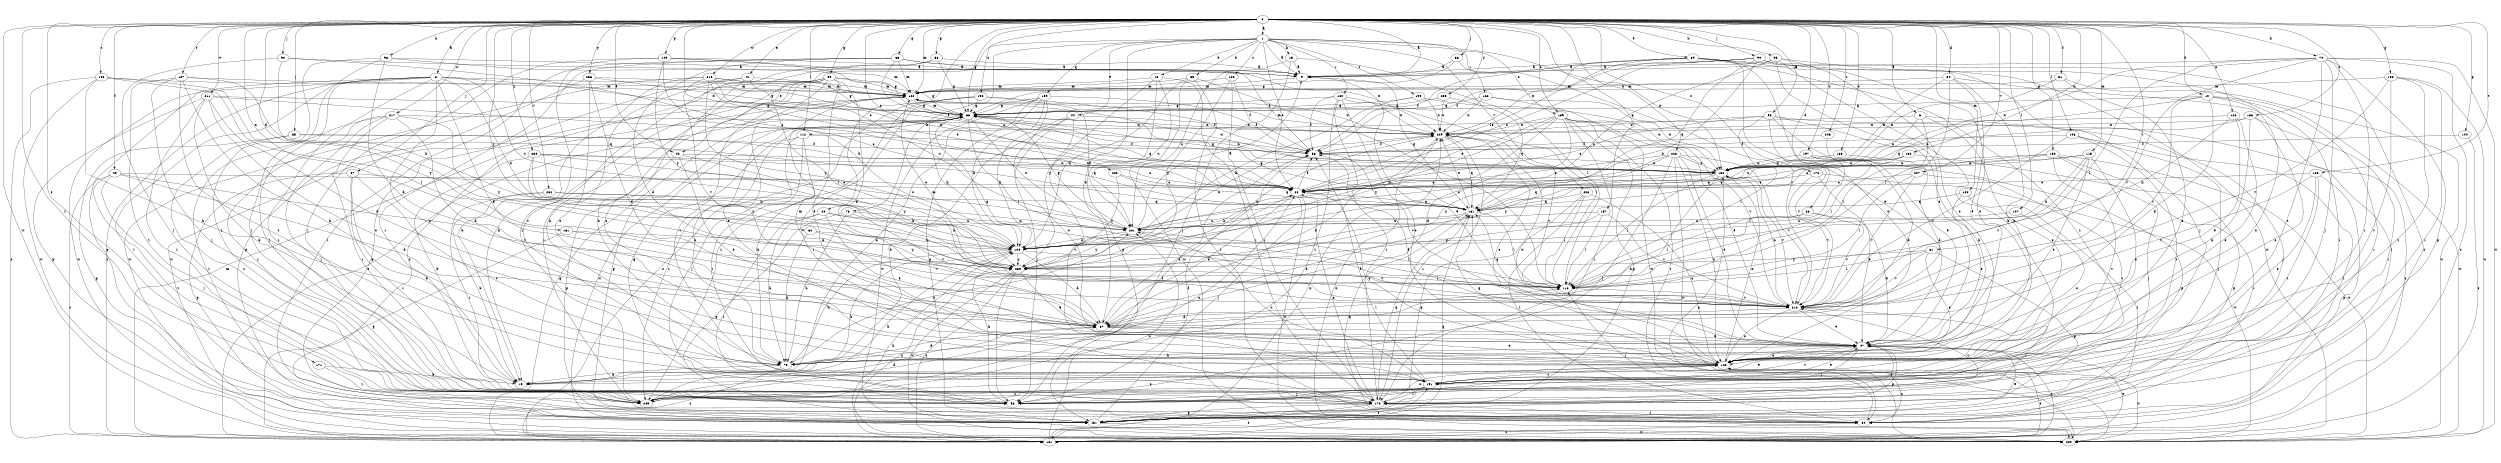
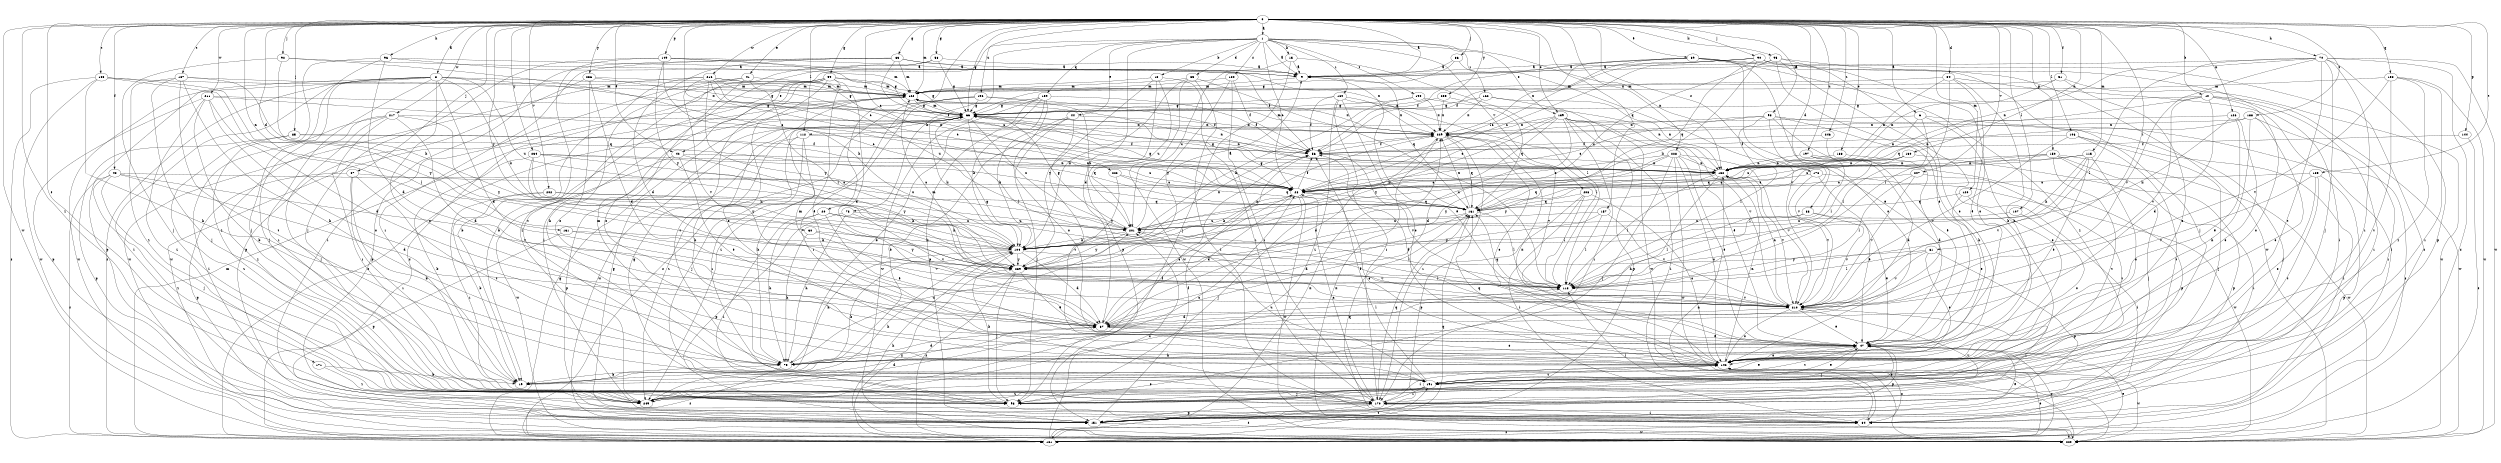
  strict digraph {
    0
    1
    6
    8
    9
    10
    20
    28
    30
    33
    34
    39
    41
    42
    48
    51
    58
    59
    63
    66
    70
    81
    85
    86
    87
    90
    92
    95
    96
    98
    106
    107
    112
    115
    120
    122
    126
    130
    131
    138
    139
    144
    149
    150
    157
    158
    171
    176
    183
    185
    187
    188
    196
    197
    202
    207
    211
    216
    217
    220
    222
    228
    234
    235
    236
    239
    246
    249
    13
    15
    35
    37
    44
    73
    132
    159
    162
    164
    180
    190
    208
    113
    142
    181
    84
    93
    104
    151
    170
    201
    47
    161
    210
    75
    56
    229
    19
    191
    0 -> 1 [label=a]
    0 -> 6 [label=a]
    0 -> 8 [label=a]
    0 -> 9 [label=a]
    0 -> 10 [label=b]
    0 -> 20 [label=c]
    0 -> 28 [label=c]
    0 -> 30 [label=d]
    0 -> 33 [label=d]
    0 -> 34 [label=d]
    0 -> 39 [label=e]
    0 -> 41 [label=e]
    0 -> 42 [label=e]
    0 -> 48 [label=f]
    0 -> 51 [label=f]
    0 -> 58 [label=g]
    0 -> 59 [label=g]
    0 -> 63 [label=g]
    0 -> 66 [label=g]
    0 -> 70 [label=h]
    0 -> 81 [label=i]
    0 -> 85 [label=j]
    0 -> 86 [label=j]
    0 -> 87 [label=j]
    0 -> 90 [label=j]
    0 -> 92 [label=j]
    0 -> 95 [label=k]
    0 -> 96 [label=k]
    0 -> 98 [label=k]
    0 -> 106 [label=l]
    0 -> 107 [label=l]
    0 -> 112 [label=l]
    0 -> 115 [label=m]
    0 -> 120 [label=m]
    0 -> 122 [label=m]
    0 -> 126 [label=n]
    0 -> 130 [label=n]
    0 -> 131 [label=n]
    0 -> 138 [label=o]
    0 -> 139 [label=o]
    0 -> 144 [label=p]
    0 -> 149 [label=p]
    0 -> 150 [label=p]
    0 -> 157 [label=q]
    0 -> 158 [label=q]
    0 -> 171 [label=s]
    0 -> 176 [label=s]
    0 -> 183 [label=t]
    0 -> 185 [label=t]
    0 -> 187 [label=t]
    0 -> 188 [label=t]
    0 -> 196 [label=u]
    0 -> 197 [label=u]
    0 -> 202 [label=v]
    0 -> 207 [label=v]
    0 -> 211 [label=w]
    0 -> 216 [label=w]
    0 -> 217 [label=w]
    0 -> 220 [label=w]
    0 -> 222 [label=x]
    0 -> 228 [label=x]
    0 -> 234 [label=y]
    0 -> 235 [label=y]
    0 -> 236 [label=y]
    0 -> 239 [label=y]
    0 -> 246 [label=z]
    0 -> 249 [label=z]
    1 -> 9 [label=a]
    1 -> 28 [label=c]
    1 -> 42 [label=e]
    1 -> 139 [label=o]
    1 -> 13 [label=b]
    1 -> 15 [label=b]
    1 -> 35 [label=d]
    1 -> 37 [label=d]
    1 -> 44 [label=e]
    1 -> 73 [label=h]
    1 -> 132 [label=n]
    1 -> 159 [label=q]
    1 -> 162 [label=r]
    1 -> 164 [label=r]
    1 -> 180 [label=s]
    1 -> 190 [label=t]
    1 -> 208 [label=v]
    6 -> 112 [label=l]
    6 -> 132 [label=n]
    6 -> 113 [label=l]
    6 -> 142 [label=o]
    6 -> 181 [label=s]
    8 -> 28 [label=c]
    8 -> 122 [label=m]
    8 -> 220 [label=w]
    8 -> 37 [label=d]
    8 -> 142 [label=o]
    8 -> 181 [label=s]
    8 -> 84 [label=i]
    8 -> 93 [label=j]
    8 -> 104 [label=k]
    8 -> 151 [label=p]
    8 -> 170 [label=r]
    8 -> 201 [label=u]
    9 -> 122 [label=m]
    9 -> 47 [label=e]
    9 -> 161 [label=q]
    10 -> 66 [label=g]
    10 -> 220 [label=w]
    10 -> 37 [label=d]
    10 -> 142 [label=o]
    10 -> 170 [label=r]
    10 -> 161 [label=q]
    10 -> 210 [label=v]
    20 -> 84 [label=i]
    20 -> 104 [label=k]
    20 -> 201 [label=u]
    20 -> 47 [label=e]
    20 -> 75 [label=h]
    28 -> 66 [label=g]
    28 -> 220 [label=w]
    28 -> 37 [label=d]
    28 -> 93 [label=j]
    28 -> 104 [label=k]
    28 -> 161 [label=q]
    28 -> 56 [label=f]
    30 -> 239 [label=y]
    30 -> 104 [label=k]
    30 -> 75 [label=h]
    33 -> 113 [label=l]
    33 -> 201 [label=u]
    33 -> 47 [label=e]
    33 -> 210 [label=v]
    34 -> 122 [label=m]
    34 -> 132 [label=n]
    34 -> 113 [label=l]
    34 -> 84 [label=i]
    34 -> 47 [label=e]
    34 -> 75 [label=h]
    39 -> 9 [label=a]
    39 -> 28 [label=c]
    39 -> 220 [label=w]
    39 -> 249 [label=z]
    39 -> 142 [label=o]
    39 -> 93 [label=j]
    39 -> 47 [label=e]
    39 -> 56 [label=f]
    39 -> 229 [label=x]
    41 -> 122 [label=m]
    41 -> 220 [label=w]
    41 -> 113 [label=l]
    41 -> 142 [label=o]
    41 -> 75 [label=h]
    42 -> 239 [label=y]
    42 -> 132 [label=n]
    42 -> 151 [label=p]
    42 -> 47 [label=e]
    48 -> 28 [label=c]
    48 -> 249 [label=z]
    48 -> 37 [label=d]
    48 -> 181 [label=s]
    48 -> 93 [label=j]
    48 -> 210 [label=v]
    51 -> 122 [label=m]
    51 -> 220 [label=w]
    51 -> 132 [label=n]
    51 -> 142 [label=o]
    58 -> 9 [label=a]
    58 -> 66 [label=g]
    58 -> 249 [label=z]
    58 -> 84 [label=i]
    59 -> 66 [label=g]
    59 -> 122 [label=m]
    59 -> 37 [label=d]
    59 -> 142 [label=o]
    59 -> 181 [label=s]
    59 -> 47 [label=e]
-   59 -> 75 [label=h]
+   59 -> 75 [label=m]
    59 -> 19 [label=b]
    59 -> 191 [label=t]
    63 -> 9 [label=a]
    63 -> 28 [label=c]
    63 -> 122 [label=m]
    63 -> 37 [label=d]
    63 -> 84 [label=i]
    63 -> 170 [label=r]
    63 -> 56 [label=f]
    66 -> 122 [label=m]
    66 -> 220 [label=w]
    66 -> 132 [label=n]
    66 -> 113 [label=l]
    66 -> 104 [label=k]
    66 -> 201 [label=u]
    66 -> 75 [label=h]
    66 -> 229 [label=x]
    70 -> 9 [label=a]
    70 -> 220 [label=w]
    70 -> 132 [label=n]
    70 -> 113 [label=l]
    70 -> 181 [label=s]
    70 -> 93 [label=j]
    70 -> 151 [label=p]
    70 -> 170 [label=r]
    70 -> 210 [label=v]
    70 -> 191 [label=t]
    81 -> 239 [label=y]
    81 -> 113 [label=l]
    81 -> 142 [label=o]
    81 -> 151 [label=p]
    81 -> 210 [label=v]
    85 -> 249 [label=z]
    85 -> 151 [label=p]
    85 -> 161 [label=q]
    85 -> 56 [label=f]
    86 -> 9 [label=a]
    86 -> 66 [label=g]
    86 -> 210 [label=v]
    87 -> 28 [label=c]
    87 -> 151 [label=p]
    87 -> 170 [label=r]
    87 -> 19 [label=b]
    87 -> 191 [label=t]
    90 -> 9 [label=a]
    90 -> 28 [label=c]
    90 -> 142 [label=o]
    90 -> 181 [label=s]
    90 -> 104 [label=k]
    90 -> 161 [label=q]
    90 -> 56 [label=f]
    92 -> 9 [label=a]
    92 -> 28 [label=c]
    92 -> 93 [label=j]
    92 -> 104 [label=k]
    95 -> 9 [label=a]
    95 -> 142 [label=o]
    95 -> 84 [label=i]
    95 -> 201 [label=u]
    95 -> 47 [label=e]
    95 -> 19 [label=b]
    96 -> 9 [label=a]
    96 -> 122 [label=m]
    96 -> 249 [label=z]
    96 -> 37 [label=d]
    96 -> 93 [label=j]
    98 -> 28 [label=c]
    98 -> 113 [label=l]
    98 -> 93 [label=j]
    98 -> 47 [label=e]
    98 -> 210 [label=v]
    98 -> 75 [label=h]
    98 -> 229 [label=x]
    106 -> 84 [label=i]
    106 -> 93 [label=j]
    106 -> 210 [label=v]
    106 -> 56 [label=f]
    106 -> 191 [label=t]
    107 -> 142 [label=o]
    107 -> 201 [label=u]
    112 -> 249 [label=z]
    112 -> 93 [label=j]
    112 -> 170 [label=r]
    112 -> 75 [label=h]
    112 -> 56 [label=f]
    115 -> 28 [label=c]
    115 -> 132 [label=n]
    115 -> 142 [label=o]
    115 -> 104 [label=k]
    115 -> 47 [label=e]
    115 -> 210 [label=v]
    120 -> 84 [label=i]
    120 -> 47 [label=e]
    120 -> 161 [label=q]
    122 -> 66 [label=g]
    122 -> 132 [label=n]
    122 -> 181 [label=s]
    122 -> 151 [label=p]
    122 -> 229 [label=x]
    126 -> 142 [label=o]
    126 -> 104 [label=k]
    126 -> 47 [label=e]
    126 -> 229 [label=x]
    130 -> 28 [label=c]
    130 -> 132 [label=n]
    130 -> 151 [label=p]
    130 -> 161 [label=q]
    131 -> 104 [label=k]
    131 -> 151 [label=p]
    131 -> 210 [label=v]
    138 -> 37 [label=d]
    138 -> 132 [label=n]
    139 -> 28 [label=c]
    139 -> 239 [label=y]
    139 -> 37 [label=d]
    139 -> 84 [label=i]
    139 -> 104 [label=k]
    139 -> 151 [label=p]
    139 -> 170 [label=r]
    139 -> 47 [label=e]
    139 -> 210 [label=v]
    139 -> 229 [label=x]
    144 -> 181 [label=s]
    144 -> 56 [label=f]
    149 -> 9 [label=a]
    149 -> 66 [label=g]
    149 -> 239 [label=y]
    149 -> 93 [label=j]
    149 -> 104 [label=k]
    149 -> 229 [label=x]
    149 -> 191 [label=t]
    150 -> 220 [label=w]
    150 -> 239 [label=y]
    150 -> 132 [label=n]
    150 -> 84 [label=i]
    150 -> 93 [label=j]
    150 -> 161 [label=q]
    150 -> 191 [label=t]
    157 -> 239 [label=y]
    157 -> 113 [label=l]
    157 -> 201 [label=u]
    157 -> 210 [label=v]
    158 -> 122 [label=m]
    158 -> 220 [label=w]
    158 -> 249 [label=z]
    158 -> 170 [label=r]
    158 -> 210 [label=v]
    158 -> 191 [label=t]
    171 -> 249 [label=z]
    171 -> 19 [label=b]
    176 -> 28 [label=c]
    176 -> 220 [label=w]
    176 -> 47 [label=e]
    176 -> 210 [label=v]
    183 -> 122 [label=m]
    183 -> 220 [label=w]
    183 -> 239 [label=y]
    183 -> 113 [label=l]
    183 -> 181 [label=s]
    183 -> 75 [label=h]
    185 -> 28 [label=c]
    185 -> 142 [label=o]
    185 -> 151 [label=p]
    185 -> 210 [label=v]
    185 -> 191 [label=t]
    187 -> 122 [label=m]
    187 -> 249 [label=z]
    187 -> 93 [label=j]
    187 -> 161 [label=q]
    187 -> 75 [label=h]
    187 -> 191 [label=t]
    188 -> 132 [label=n]
    188 -> 142 [label=o]
    188 -> 170 [label=r]
    188 -> 75 [label=h]
    188 -> 229 [label=x]
    196 -> 66 [label=g]
    196 -> 249 [label=z]
    196 -> 181 [label=s]
    196 -> 170 [label=r]
    196 -> 201 [label=u]
    196 -> 56 [label=f]
    197 -> 37 [label=d]
    197 -> 132 [label=n]
    197 -> 113 [label=l]
    197 -> 151 [label=p]
    202 -> 104 [label=k]
    202 -> 170 [label=r]
    202 -> 161 [label=q]
    202 -> 19 [label=b]
    207 -> 28 [label=c]
    207 -> 113 [label=l]
    207 -> 210 [label=v]
    207 -> 191 [label=t]
    211 -> 28 [label=c]
    211 -> 66 [label=g]
    211 -> 249 [label=z]
    211 -> 37 [label=d]
    211 -> 142 [label=o]
    211 -> 151 [label=p]
    211 -> 19 [label=b]
    216 -> 66 [label=g]
    216 -> 122 [label=m]
    216 -> 220 [label=w]
    216 -> 239 [label=y]
    216 -> 132 [label=n]
    216 -> 201 [label=u]
    216 -> 210 [label=v]
    216 -> 56 [label=f]
    216 -> 19 [label=b]
    217 -> 239 [label=y]
    217 -> 249 [label=z]
    217 -> 37 [label=d]
    217 -> 84 [label=i]
    217 -> 93 [label=j]
    217 -> 170 [label=r]
    217 -> 229 [label=x]
    220 -> 229 [label=x]
    222 -> 28 [label=c]
    222 -> 239 [label=y]
    222 -> 161 [label=q]
    228 -> 28 [label=c]
    228 -> 220 [label=w]
    228 -> 239 [label=y]
    228 -> 132 [label=n]
    228 -> 142 [label=o]
    228 -> 93 [label=j]
    228 -> 201 [label=u]
    228 -> 47 [label=e]
    228 -> 210 [label=v]
    234 -> 28 [label=c]
    234 -> 239 [label=y]
    234 -> 132 [label=n]
    234 -> 104 [label=k]
    234 -> 201 [label=u]
    234 -> 19 [label=b]
    235 -> 66 [label=g]
    235 -> 161 [label=q]
    235 -> 229 [label=x]
    236 -> 66 [label=g]
    236 -> 122 [label=m]
    236 -> 37 [label=d]
    236 -> 142 [label=o]
    236 -> 151 [label=p]
-   239 -> 220 [label=w]
+   42 -> 220 [label=w]
    239 -> 113 [label=l]
    239 -> 181 [label=s]
    239 -> 93 [label=j]
    239 -> 47 [label=e]
    239 -> 229 [label=x]
    246 -> 113 [label=l]
    246 -> 56 [label=f]
    249 -> 28 [label=c]
    249 -> 37 [label=d]
    249 -> 142 [label=o]
    249 -> 104 [label=k]
    249 -> 56 [label=f]
    13 -> 122 [label=m]
    13 -> 239 [label=y]
    13 -> 151 [label=p]
    13 -> 170 [label=r]
    13 -> 201 [label=u]
    15 -> 9 [label=a]
    15 -> 113 [label=l]
    15 -> 93 [label=j]
    15 -> 201 [label=u]
    35 -> 122 [label=m]
    35 -> 220 [label=w]
    35 -> 113 [label=l]
    35 -> 84 [label=i]
    35 -> 104 [label=k]
    37 -> 28 [label=c]
    37 -> 122 [label=m]
    37 -> 113 [label=l]
    37 -> 142 [label=o]
    37 -> 47 [label=e]
    44 -> 93 [label=j]
    44 -> 104 [label=k]
    44 -> 229 [label=x]
    44 -> 19 [label=b]
    44 -> 191 [label=t]
    73 -> 151 [label=p]
    73 -> 201 [label=u]
    73 -> 210 [label=v]
    73 -> 75 [label=h]
    132 -> 28 [label=c]
    132 -> 66 [label=g]
    132 -> 113 [label=l]
    132 -> 161 [label=q]
    132 -> 210 [label=v]
    132 -> 75 [label=h]
    159 -> 66 [label=g]
    159 -> 220 [label=w]
    159 -> 142 [label=o]
    159 -> 104 [label=k]
    159 -> 151 [label=p]
    159 -> 56 [label=f]
    159 -> 19 [label=b]
    162 -> 66 [label=g]
    162 -> 220 [label=w]
    162 -> 132 [label=n]
    162 -> 229 [label=x]
    164 -> 66 [label=g]
    164 -> 249 [label=z]
    164 -> 113 [label=l]
    164 -> 142 [label=o]
    164 -> 170 [label=r]
    164 -> 56 [label=f]
    164 -> 229 [label=x]
    180 -> 122 [label=m]
    180 -> 239 [label=y]
    180 -> 170 [label=r]
    180 -> 56 [label=f]
    190 -> 66 [label=g]
    190 -> 132 [label=n]
    190 -> 104 [label=k]
    190 -> 229 [label=x]
    208 -> 113 [label=l]
    208 -> 142 [label=o]
    208 -> 84 [label=i]
    208 -> 151 [label=p]
    208 -> 161 [label=q]
    113 -> 66 [label=g]
    113 -> 122 [label=m]
    113 -> 210 [label=v]
    142 -> 28 [label=c]
    142 -> 220 [label=w]
    142 -> 132 [label=n]
    142 -> 161 [label=q]
    142 -> 229 [label=x]
    142 -> 191 [label=t]
    181 -> 66 [label=g]
    181 -> 122 [label=m]
    181 -> 239 [label=y]
    181 -> 132 [label=n]
    181 -> 142 [label=o]
    181 -> 104 [label=k]
    181 -> 201 [label=u]
    181 -> 47 [label=e]
    181 -> 161 [label=q]
    181 -> 229 [label=x]
    181 -> 191 [label=t]
    84 -> 113 [label=l]
    84 -> 142 [label=o]
    84 -> 181 [label=s]
    84 -> 161 [label=q]
    93 -> 66 [label=g]
    93 -> 104 [label=k]
    104 -> 239 [label=y]
    104 -> 37 [label=d]
    104 -> 210 [label=v]
    104 -> 75 [label=h]
    104 -> 229 [label=x]
    104 -> 19 [label=b]
    151 -> 66 [label=g]
    151 -> 220 [label=w]
    151 -> 47 [label=e]
    151 -> 56 [label=f]
    170 -> 28 [label=c]
-   170 -> 142 [label=o]
+   170 -> 142 [label=i]
    170 -> 181 [label=s]
    170 -> 84 [label=i]
    170 -> 151 [label=p]
    170 -> 47 [label=e]
    170 -> 161 [label=q]
    170 -> 210 [label=v]
    201 -> 9 [label=a]
    201 -> 66 [label=g]
    201 -> 239 [label=y]
    201 -> 113 [label=l]
    201 -> 104 [label=k]
    47 -> 142 [label=o]
    47 -> 181 [label=s]
    47 -> 93 [label=j]
    47 -> 151 [label=p]
    47 -> 75 [label=h]
    47 -> 56 [label=f]
    47 -> 191 [label=t]
    161 -> 66 [label=g]
    161 -> 37 [label=d]
    161 -> 113 [label=l]
    161 -> 201 [label=u]
    161 -> 229 [label=x]
    210 -> 37 [label=d]
    210 -> 132 [label=n]
    210 -> 142 [label=o]
    210 -> 170 [label=r]
    210 -> 47 [label=e]
    210 -> 161 [label=q]
    75 -> 37 [label=d]
    75 -> 181 [label=s]
    75 -> 201 [label=u]
    75 -> 19 [label=b]
    56 -> 132 [label=n]
    56 -> 210 [label=v]
    229 -> 122 [label=m]
    229 -> 37 [label=d]
    229 -> 142 [label=o]
    229 -> 170 [label=r]
    229 -> 161 [label=q]
    229 -> 210 [label=v]
    229 -> 56 [label=f]
    19 -> 47 [label=e]
    191 -> 249 [label=z]
    191 -> 93 [label=j]
    191 -> 170 [label=r]
    191 -> 201 [label=u]
    191 -> 47 [label=e]
    191 -> 56 [label=f]
  }
